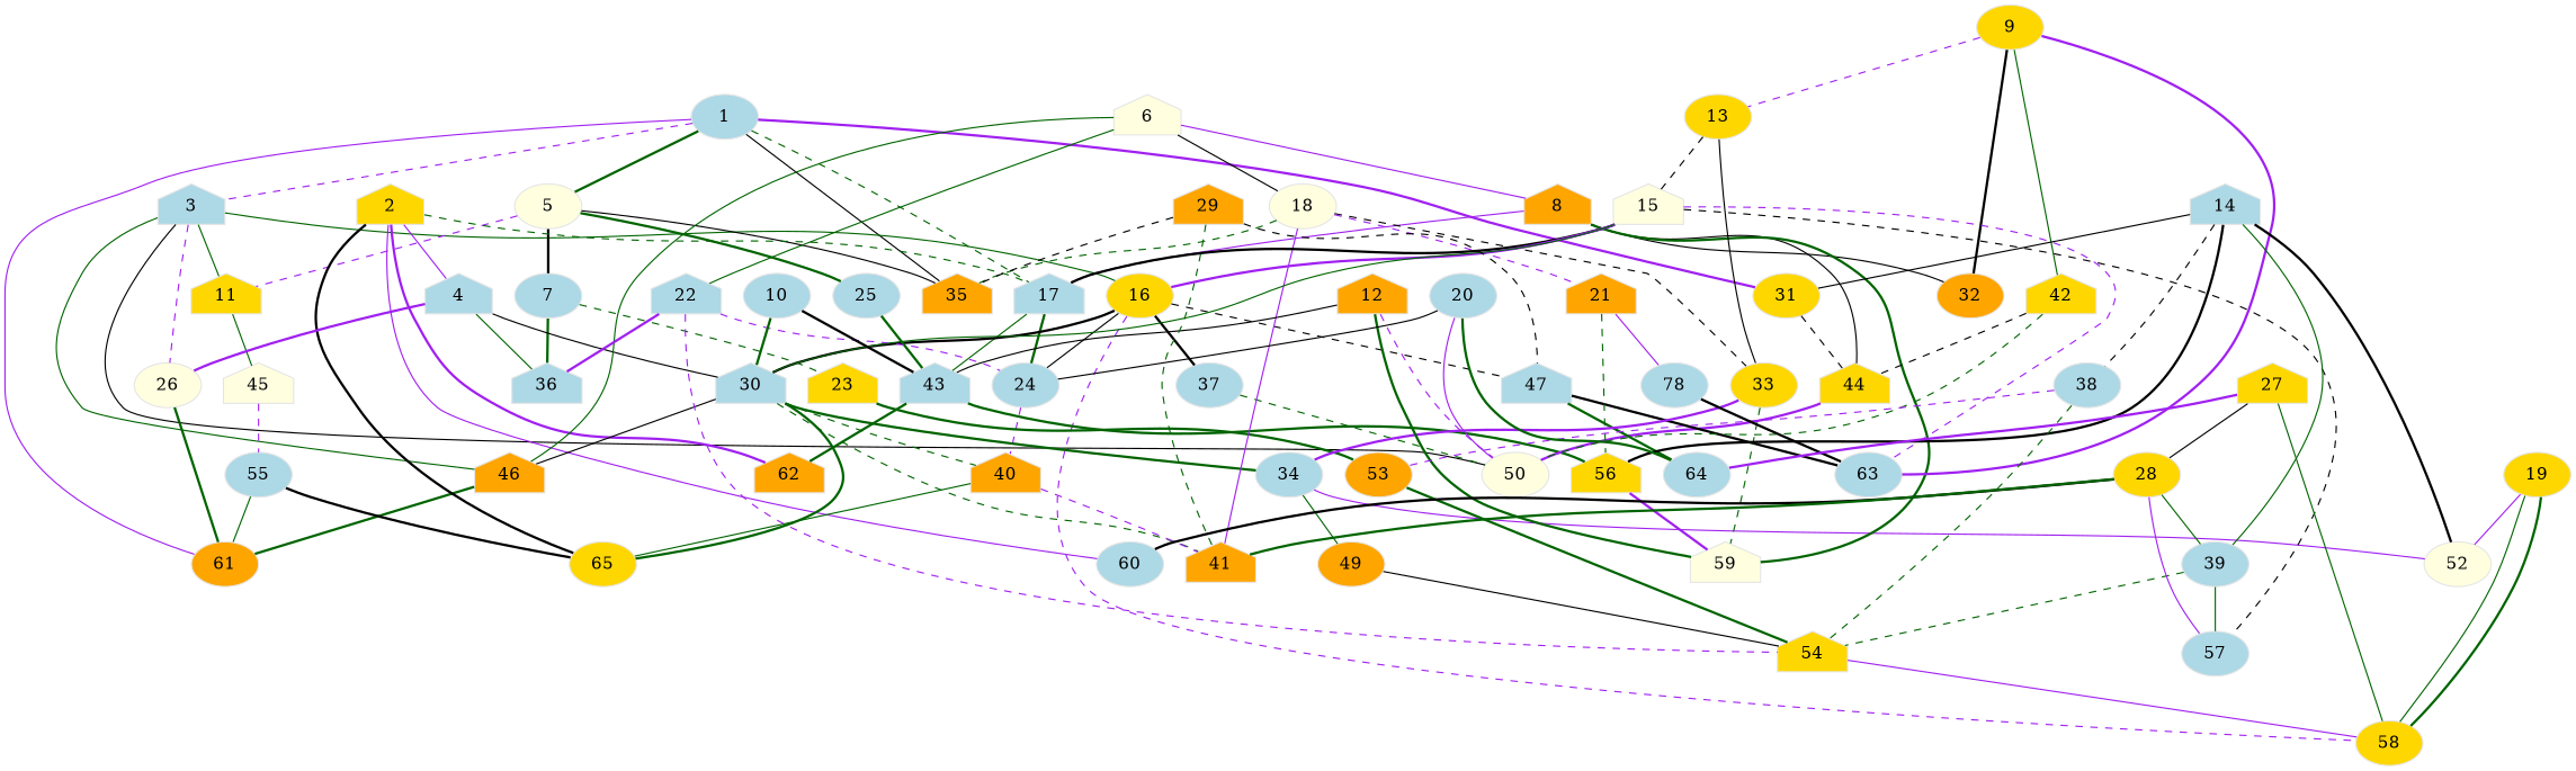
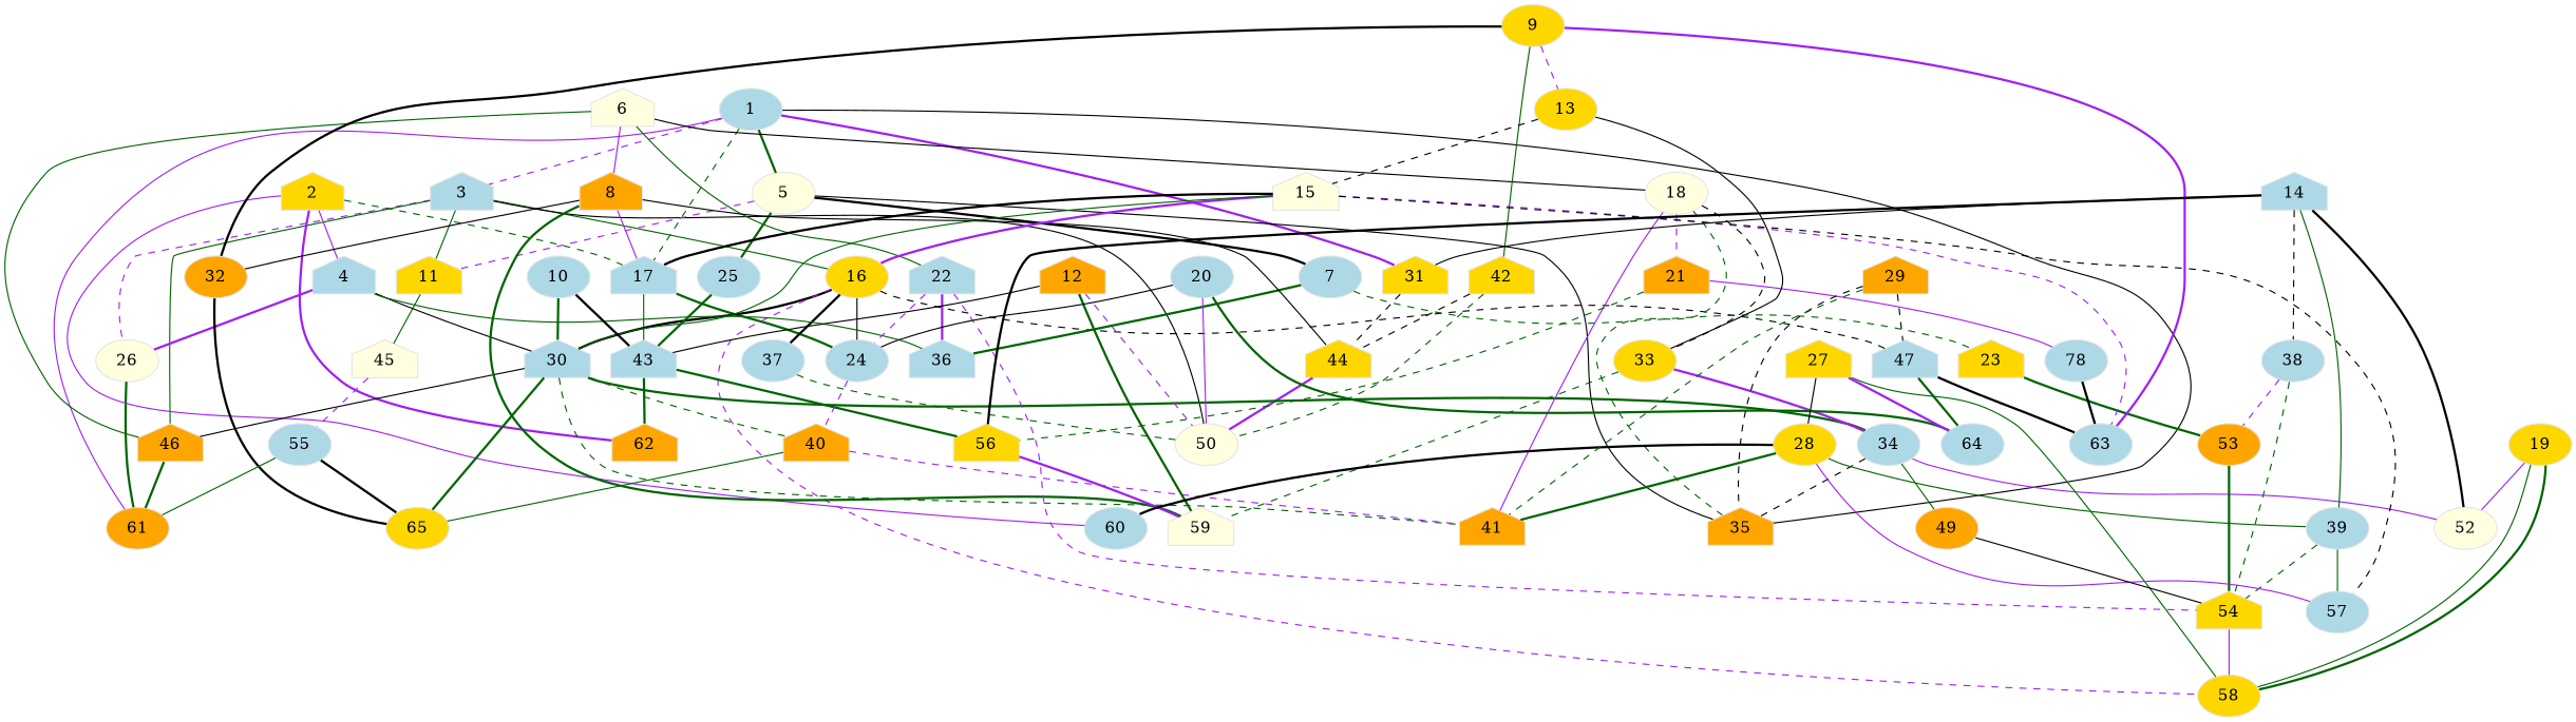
  graph {
    node [color=gray90 fillcolor=lightblue shape=ellipse style=filled]
    edge [color=darkgreen style=solid]
    1
    3 [shape=house]
    5 [fillcolor=lightyellow]
    17 [shape=house]
-   31 [fillcolor=gold]
+   31 [fillcolor=gold shape=house]
    35 [fillcolor=orange shape=house]
    61 [fillcolor=orange]
    11 [fillcolor=gold shape=house]
    16 [fillcolor=gold]
    26 [fillcolor=lightyellow]
    46 [fillcolor=orange shape=house]
    50 [fillcolor=lightyellow]
    7
    25
    43 [shape=house]
    24
    44 [fillcolor=gold shape=house]
    2 [fillcolor=gold shape=house]
    4 [shape=house]
    60
    62 [fillcolor=orange shape=house]
    30 [shape=house]
    36 [shape=house]
    45 [fillcolor=lightyellow shape=house]
    37
    47 [shape=house]
    58 [fillcolor=gold]
    41 [fillcolor=orange shape=house]
    40 [fillcolor=orange shape=house]
    34
    65 [fillcolor=gold]
    23 [fillcolor=gold shape=house]
    6 [fillcolor=lightyellow shape=house]
    8 [fillcolor=orange shape=house]
    18 [fillcolor=lightyellow]
    22 [shape=house]
    32 [fillcolor=orange]
    59 [fillcolor=lightyellow shape=house]
    33 [fillcolor=gold]
    21 [fillcolor=orange shape=house]
    54 [fillcolor=gold shape=house]
    53 [fillcolor=orange]
    9 [fillcolor=gold]
    13 [fillcolor=gold]
    42 [fillcolor=gold shape=house]
    63
    15 [fillcolor=lightyellow shape=house]
    10
    56 [fillcolor=gold shape=house]
    55
    12 [fillcolor=orange shape=house]
    57
    14 [shape=house]
    38
    39
    52 [fillcolor=lightyellow]
    64
    n58 [label=78]
    19 [fillcolor=gold]
    20
    27 [fillcolor=gold shape=house]
    28 [fillcolor=gold]
    29 [fillcolor=orange shape=house]
    49 [fillcolor=orange]
    1 -- 3 [color=purple style=dashed]
    1 -- 5 [style=bold]
    1 -- 17 [style=dashed]
    1 -- 31 [color=purple style=bold]
    1 -- 35 [color=black]
    1 -- 61 [color=purple]
    3 -- 11
    3 -- 16
    3 -- 26 [color=purple style=dashed]
    3 -- 46
    3 -- 50 [color=black]
    5 -- 35 [color=black]
    5 -- 11 [color=purple style=dashed]
    5 -- 7 [color=black style=bold]
    5 -- 25 [style=bold]
    17 -- 43
    17 -- 24 [style=bold]
    31 -- 44 [color=black style=dashed]
    11 -- 45
    16 -- 24 [color=black]
    16 -- 30 [color=black style=bold]
    16 -- 37 [color=black style=bold]
    16 -- 47 [color=black style=dashed]
    16 -- 58 [color=purple style=dashed]
    26 -- 61 [style=bold]
    46 -- 61 [style=bold]
    7 -- 36 [style=bold]
    7 -- 23 [style=dashed]
    25 -- 43 [style=bold]
    43 -- 62 [style=bold]
    43 -- 56 [style=bold]
    24 -- 40 [color=purple style=dashed]
    44 -- 50 [color=purple style=bold]
    2 -- 17 [style=dashed]
    2 -- 4 [color=purple]
    2 -- 60 [color=purple]
    2 -- 62 [color=purple style=bold]
    4 -- 26 [color=purple style=bold]
    4 -- 30 [color=black]
    4 -- 36
    30 -- 46 [color=black]
    30 -- 41 [style=dashed]
    30 -- 40 [style=dashed]
    30 -- 34 [style=bold]
    30 -- 65 [style=bold]
    45 -- 55 [color=purple style=dashed]
    37 -- 50 [style=dashed]
    47 -- 63 [color=black style=bold]
    47 -- 64 [style=bold]
    40 -- 41 [color=purple style=dashed]
    40 -- 65
+   34 -- 35 [color=black style=dashed]
    34 -- 52 [color=purple]
    34 -- 49
    23 -- 53 [style=bold]
    6 -- 46
    6 -- 8 [color=purple]
    6 -- 18 [color=black]
    6 -- 22
    8 -- 17 [color=purple]
    8 -- 44 [color=black]
    8 -- 32 [color=black]
    8 -- 59 [style=bold]
    18 -- 35 [style=dashed]
    18 -- 41 [color=purple]
    18 -- 33 [color=black style=dashed]
    18 -- 21 [color=purple style=dashed]
    22 -- 24 [color=purple style=dashed]
    22 -- 36 [color=purple style=bold]
    22 -- 54 [color=purple style=dashed]
-   2 -- 65 [color=black style=bold]
+   32 -- 65 [color=black style=bold]
    33 -- 34 [color=purple style=bold]
    33 -- 59 [style=dashed]
    21 -- 56 [style=dashed]
    21 -- n58 [color=purple]
    54 -- 58 [color=purple]
    53 -- 54 [style=bold]
    9 -- 32 [color=black style=bold]
    9 -- 13 [color=purple style=dashed]
    9 -- 42
    9 -- 63 [color=purple style=bold]
    13 -- 33 [color=black]
    13 -- 15 [color=black style=dashed]
    42 -- 50 [style=dashed]
    42 -- 44 [color=black style=dashed]
    15 -- 17 [color=black style=bold]
    15 -- 16 [color=purple style=bold]
    15 -- 30
    15 -- 63 [color=purple style=dashed]
    15 -- 57 [color=black style=dashed]
    10 -- 43 [color=black style=bold]
    10 -- 30 [style=bold]
    56 -- 59 [color=purple style=bold]
    55 -- 61
    55 -- 65 [color=black style=bold]
    12 -- 50 [color=purple style=dashed]
    12 -- 43 [color=black]
    12 -- 59 [style=bold]
    14 -- 31 [color=black]
    14 -- 56 [color=black style=bold]
    14 -- 38 [color=black style=dashed]
    14 -- 39
    14 -- 52 [color=black style=bold]
    38 -- 54 [style=dashed]
    38 -- 53 [color=purple style=dashed]
    39 -- 54 [style=dashed]
    39 -- 57
    n58 -- 63 [color=black style=bold]
    19 -- 58
    19 -- 58 [style=bold]
    19 -- 52 [color=purple]
    20 -- 50 [color=purple]
    20 -- 24 [color=black]
    20 -- 64 [style=bold]
    27 -- 58
    27 -- 64 [color=purple style=bold]
    27 -- 28 [color=black]
    28 -- 60 [color=black style=bold]
    28 -- 41 [style=bold]
    28 -- 57 [color=purple]
    28 -- 39
    29 -- 35 [color=black style=dashed]
    29 -- 47 [color=black style=dashed]
    29 -- 41 [style=dashed]
    49 -- 54 [color=black]
  }
